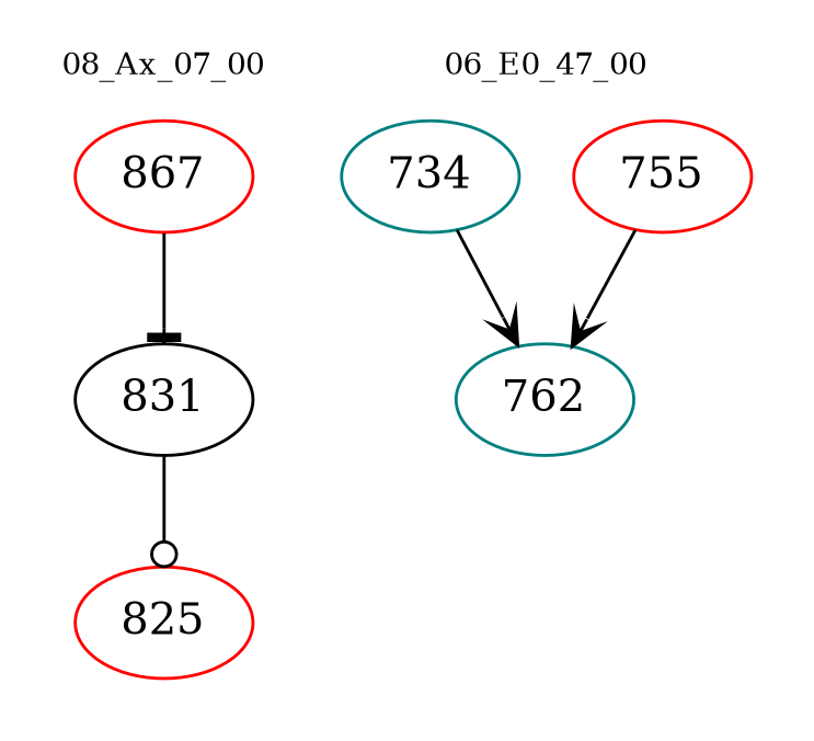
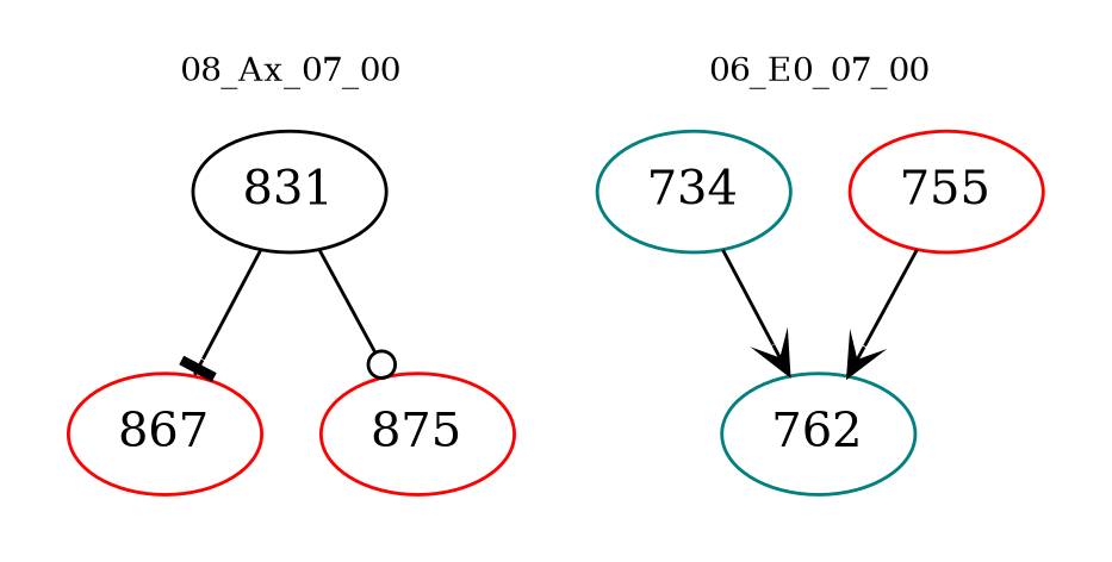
  digraph {
    node [color=red]
    edge [arrowhead=vee color=black]
    n1 [label=867]
    n2 [color=black label=831]
-   n3 [label=825]
+   n3 [label=875]
    n4 [label=755]
    n5 [color=teal label=734]
    n6 [color=teal label=762]
    subgraph cluster_1 {
      color=white
      fontsize=10
      label="08_Ax_07_00"
      n1
      n2
      n3
    }
    subgraph cluster_2 {
      color=white
      fontsize=10
-     label="06_E0_47_00"
+     label="06_E0_07_00"
      n4
      n5
      n6
    }
-   n1 -> n2 [arrowhead=tee]
+   n2 -> n1 [arrowhead=tee]
    n2 -> n3 [arrowhead=odot]
    n4 -> n6
    n5 -> n6
  }
